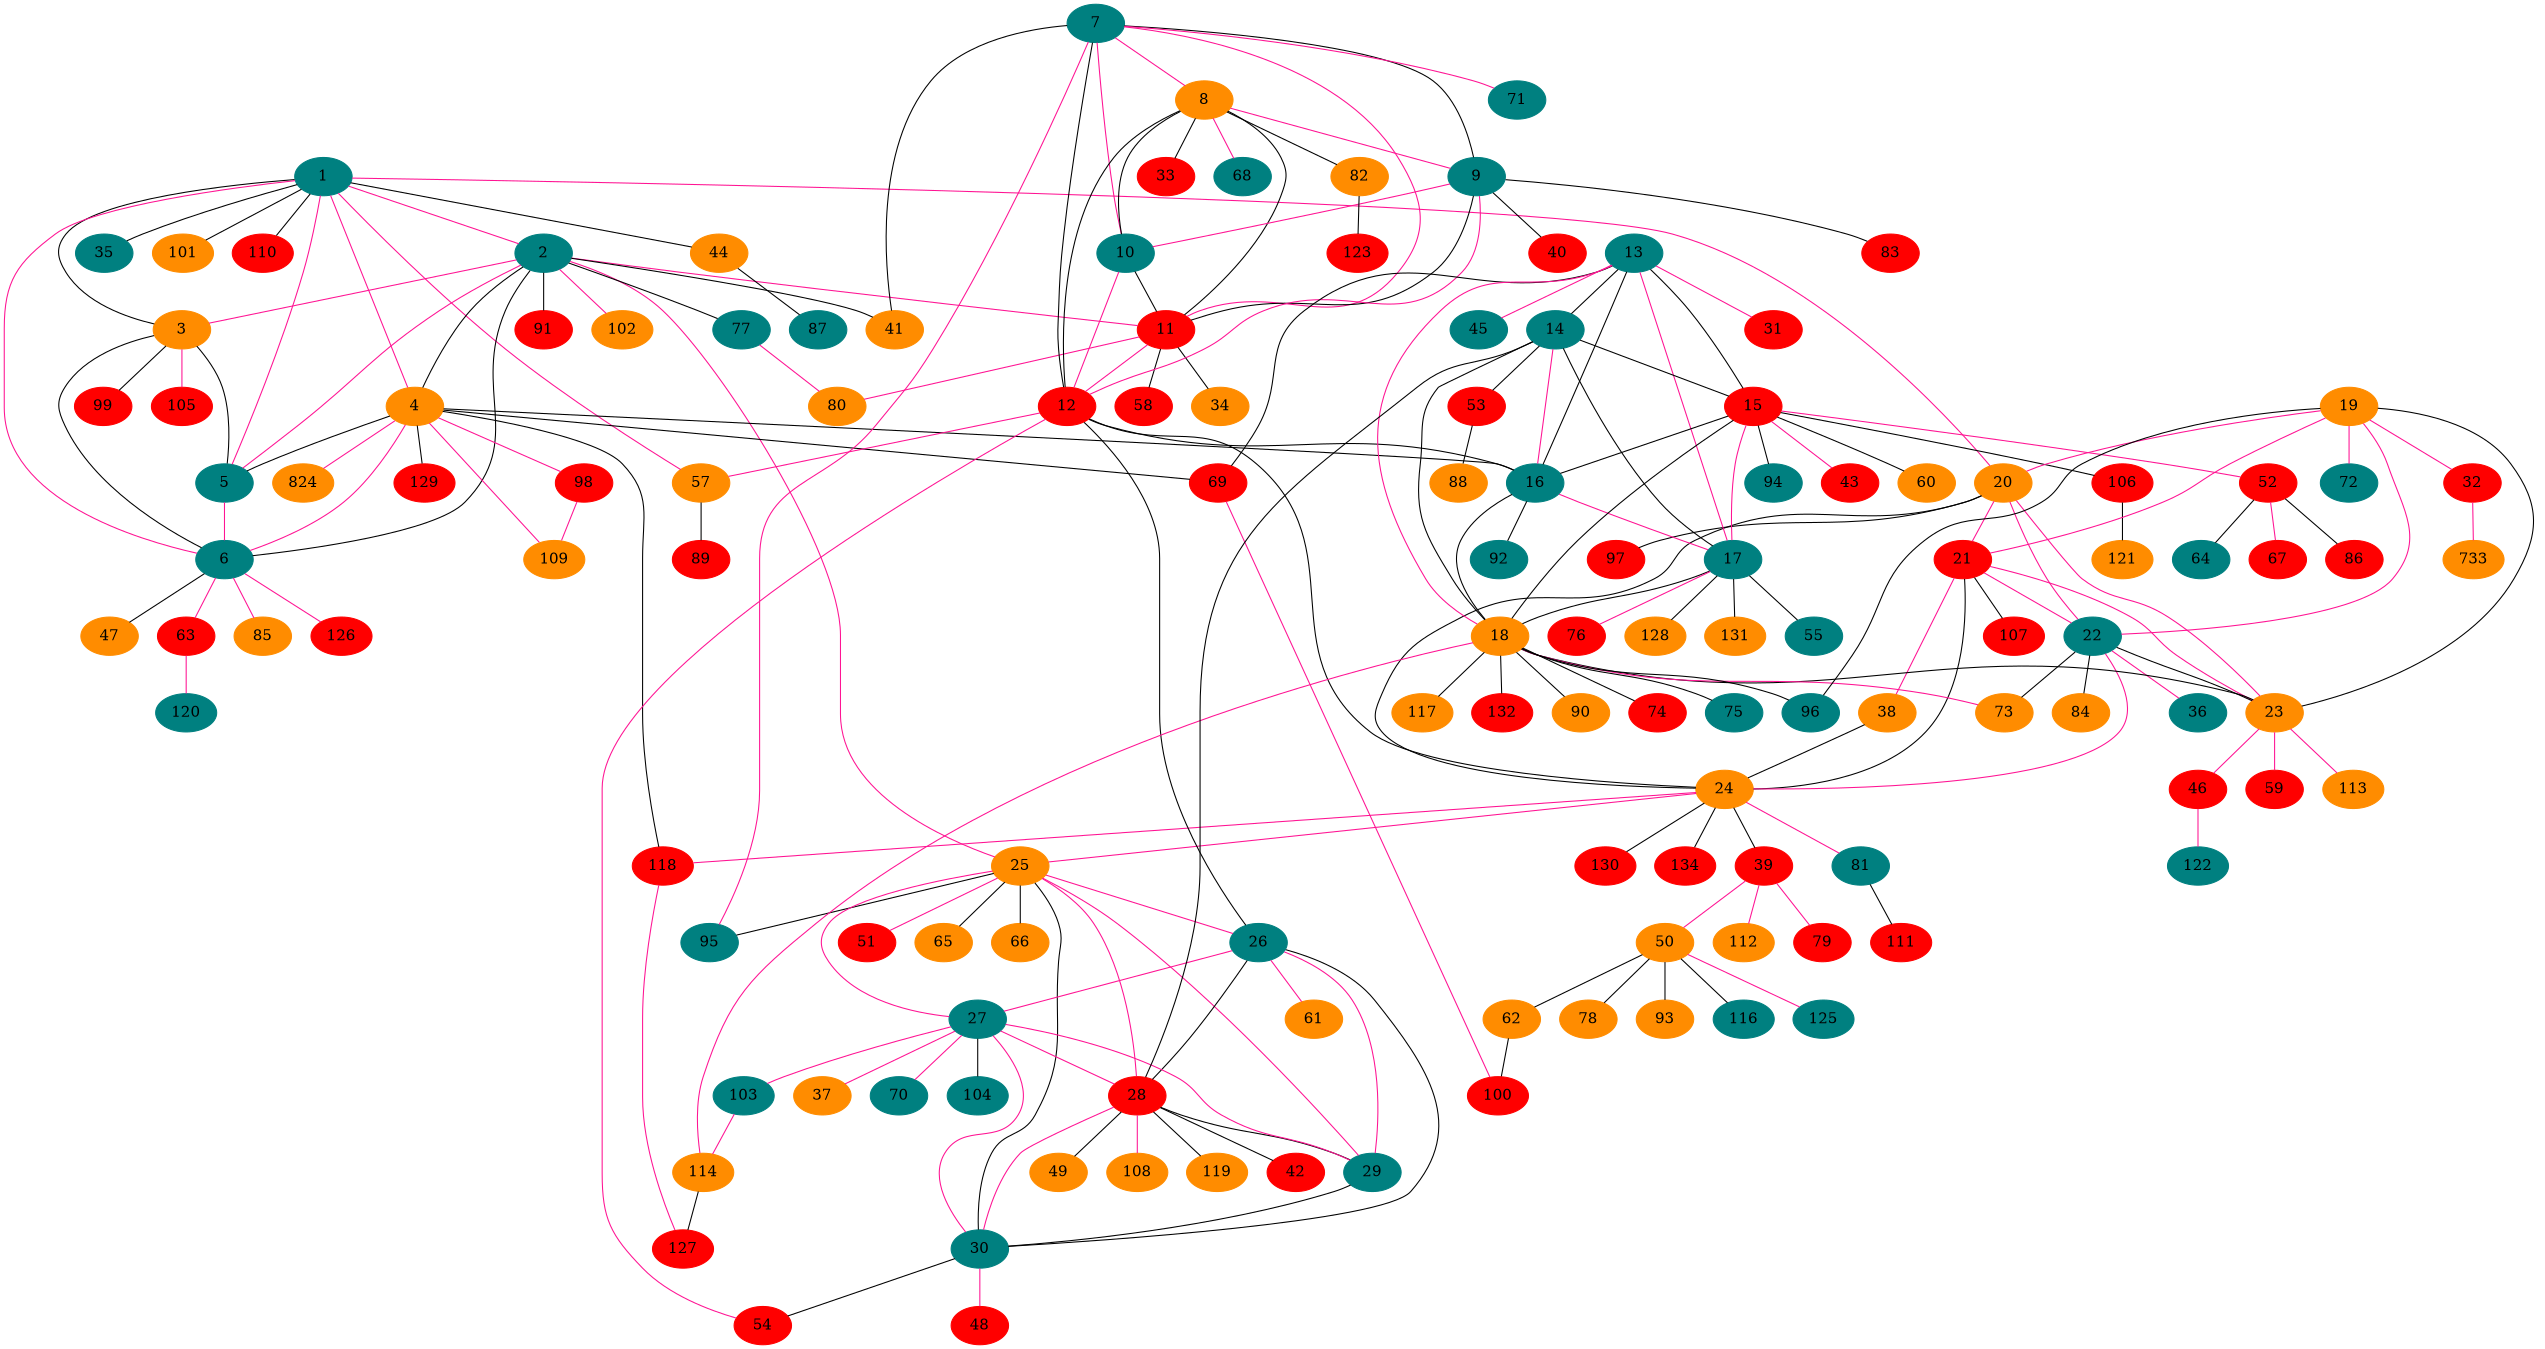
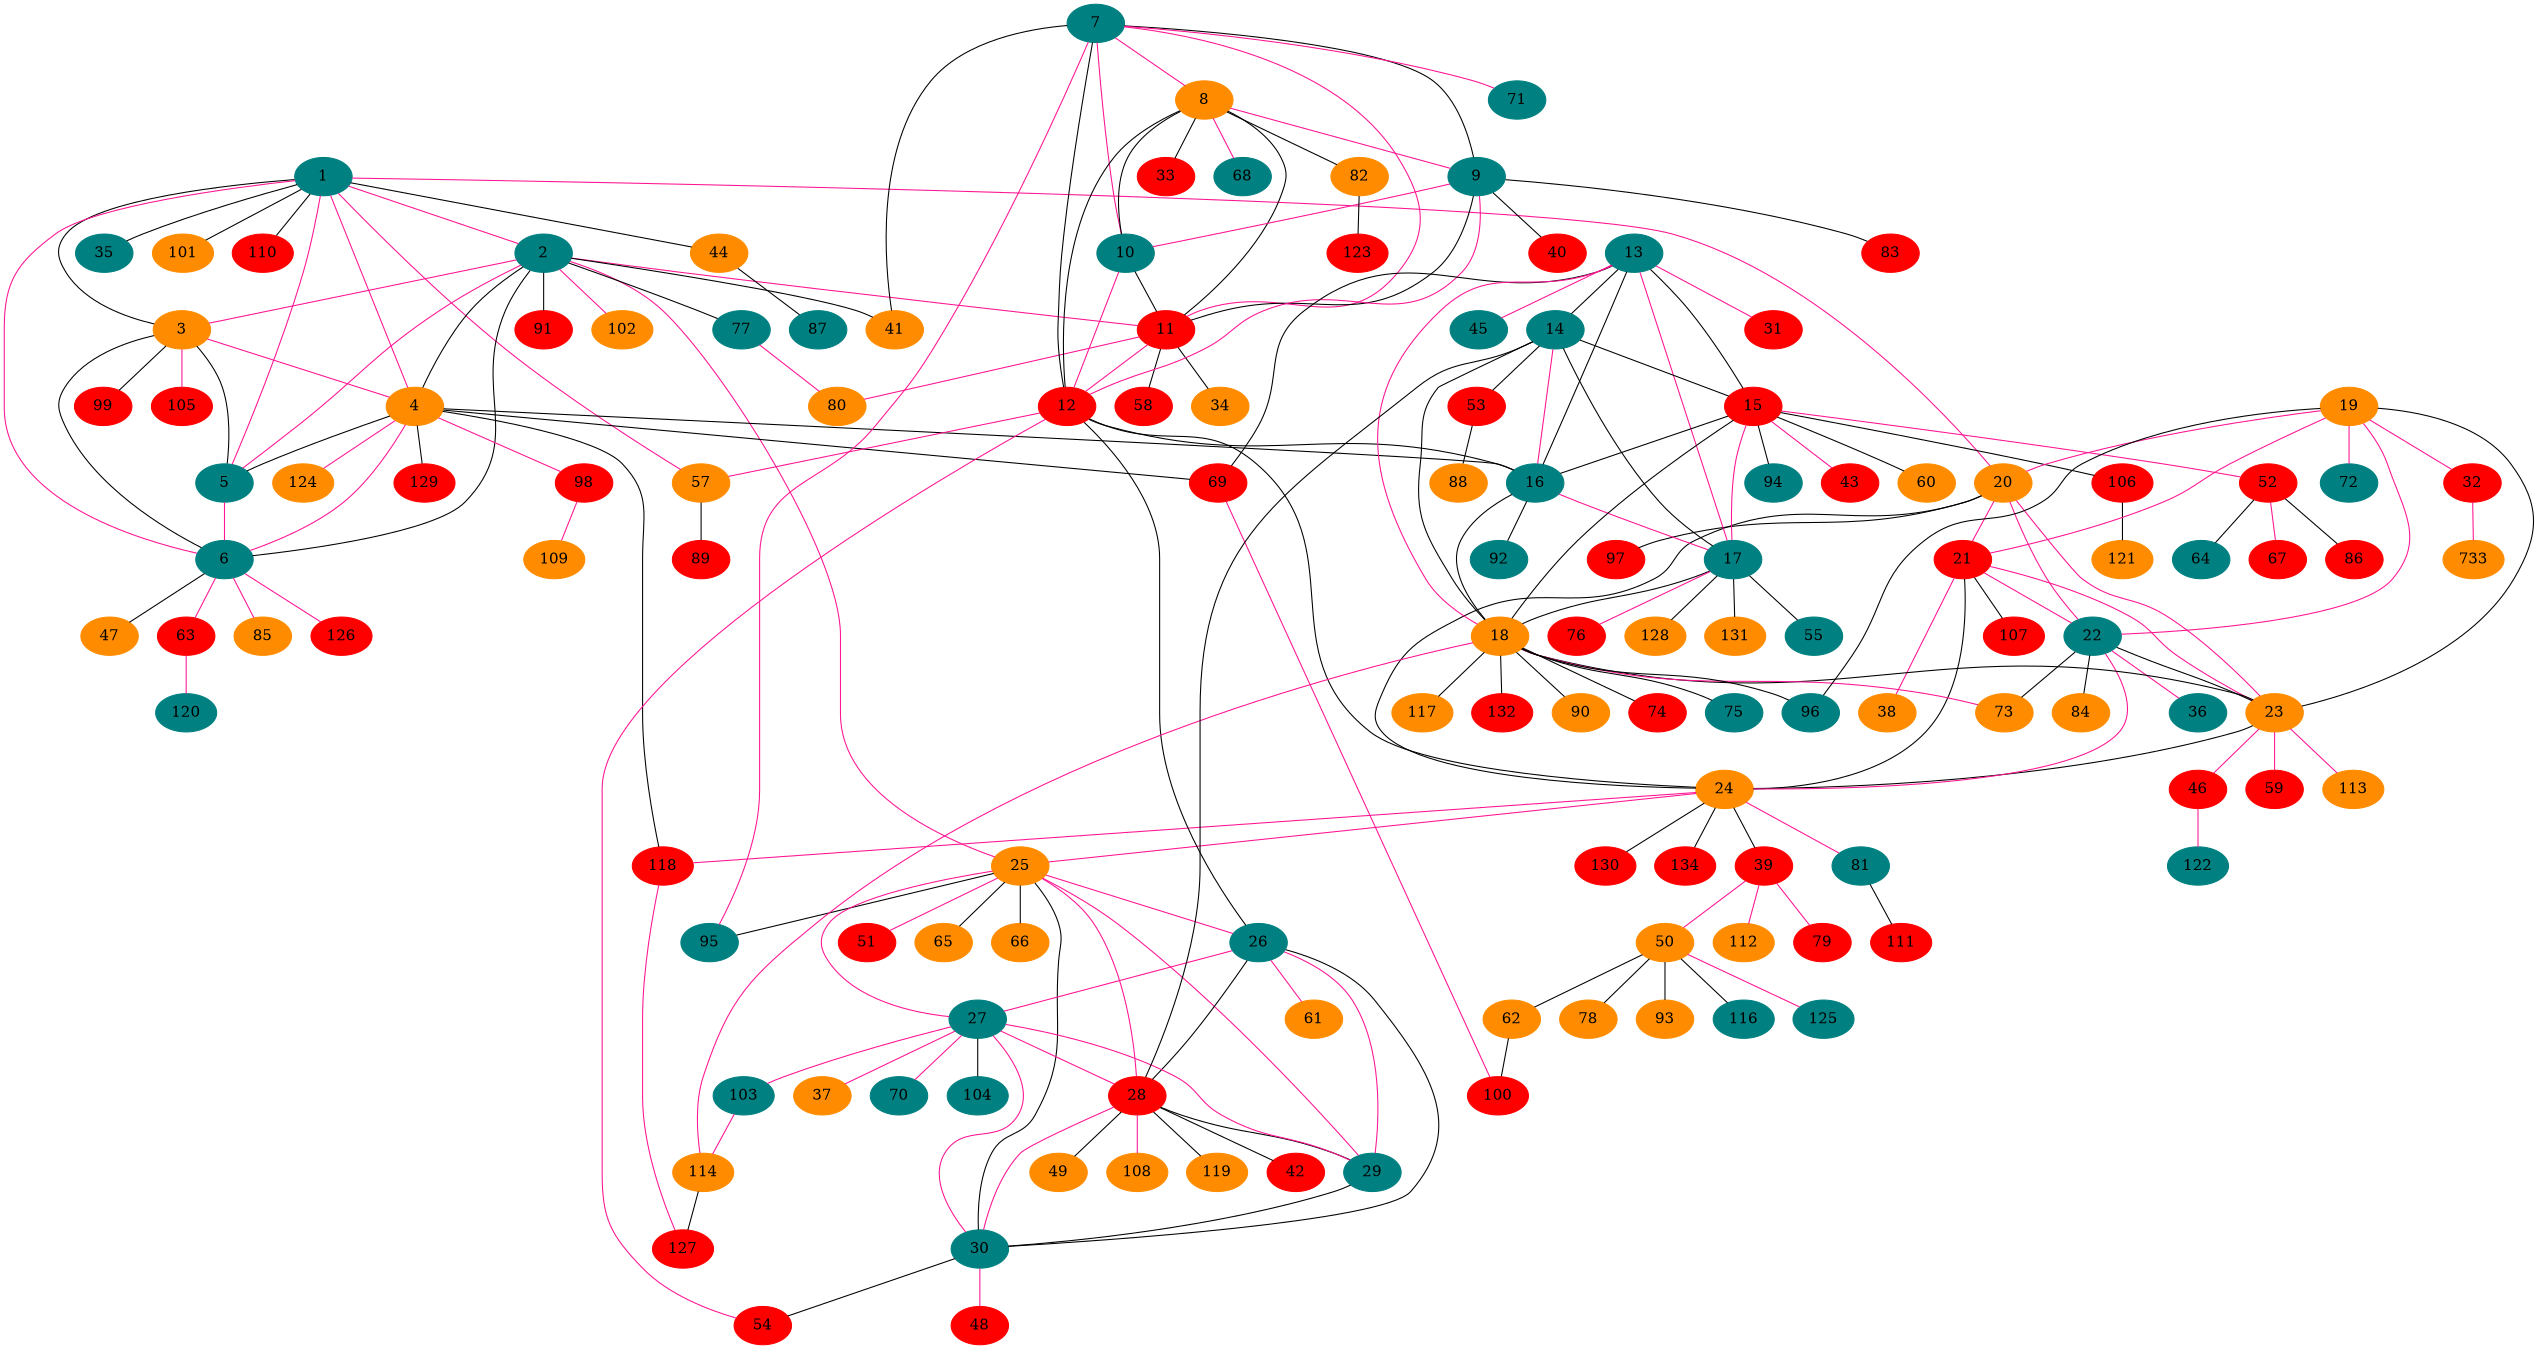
  graph {
    node [color=red style=filled]
    edge [color=black]
    1 [color=teal]
    2 [color=teal]
    3 [color=darkorange]
    4 [color=darkorange]
    5 [color=teal]
    6 [color=teal]
    20 [color=darkorange]
    35 [color=teal]
    44 [color=darkorange]
    57 [color=darkorange]
    101 [color=darkorange]
    110
    11
    25 [color=darkorange]
    41 [color=darkorange]
    77 [color=teal]
    91
    102 [color=darkorange]
    99
    105
    16 [color=teal]
    69
    98
    118
-   124 [color=darkorange label=824]
+   124 [color=darkorange]
    129
    47 [color=darkorange]
    63
    85 [color=darkorange]
    126
    24 [color=darkorange]
    23 [color=darkorange]
    21
    22 [color=teal]
    97
    87 [color=teal]
    89
    12
    34 [color=darkorange]
    58
    80 [color=darkorange]
    95 [color=teal]
    26 [color=teal]
    28
    27 [color=teal]
    29 [color=teal]
    30 [color=teal]
    51
    65 [color=darkorange]
    66 [color=darkorange]
    17 [color=teal]
    18 [color=darkorange]
    92 [color=teal]
    100
    109 [color=darkorange]
    127
    120 [color=teal]
    7 [color=teal]
    8 [color=darkorange]
    9 [color=teal]
    10 [color=teal]
    71 [color=teal]
    33
    68 [color=teal]
    82 [color=darkorange]
    40
    83
    54
    123
    39
    81 [color=teal]
    130
    134
    61 [color=darkorange]
    13 [color=teal]
    14 [color=teal]
    15
    31
    45 [color=teal]
    53
    43
    52
    60 [color=darkorange]
    94 [color=teal]
    106
    55 [color=teal]
    76
    128 [color=darkorange]
    131 [color=darkorange]
    73 [color=darkorange]
    74
    75 [color=teal]
    90 [color=darkorange]
    96 [color=teal]
    114 [color=darkorange]
    117 [color=darkorange]
    132
    42
    49 [color=darkorange]
    108 [color=darkorange]
    119 [color=darkorange]
    88 [color=darkorange]
    64 [color=teal]
    67
    86
    121 [color=darkorange]
    46
    59
    113 [color=darkorange]
    19 [color=darkorange]
    32
    72 [color=teal]
    38 [color=darkorange]
    107
    36 [color=teal]
    84 [color=darkorange]
    n117 [color=darkorange label=733]
    122 [color=teal]
    50 [color=darkorange]
    79
    112 [color=darkorange]
    111
    37 [color=darkorange]
    70 [color=teal]
    103 [color=teal]
    104 [color=teal]
    48
    62 [color=darkorange]
    78 [color=darkorange]
    93 [color=darkorange]
    116 [color=teal]
    125 [color=teal]
    1 -- 2 [color=deeppink]
    1 -- 3
    1 -- 4 [color=deeppink]
    1 -- 5 [color=deeppink]
    1 -- 6 [color=deeppink]
    1 -- 20 [color=deeppink]
    1 -- 35
    1 -- 44
    1 -- 57 [color=deeppink]
    1 -- 101
    1 -- 110
    2 -- 3 [color=deeppink]
    2 -- 4
    2 -- 5 [color=deeppink]
    2 -- 6
    2 -- 11 [color=deeppink]
    2 -- 25 [color=deeppink]
    2 -- 41
    2 -- 77
    2 -- 91
    2 -- 102 [color=deeppink]
-   109 -- 4 [color=deeppink]
+   3 -- 4 [color=deeppink]
    3 -- 5
    3 -- 6
    3 -- 99
    3 -- 105 [color=deeppink]
    4 -- 5
    4 -- 6 [color=deeppink]
    4 -- 16
    4 -- 69
    4 -- 98 [color=deeppink]
    4 -- 118
    4 -- 124 [color=deeppink]
    4 -- 129
    5 -- 6 [color=deeppink]
    6 -- 47
    6 -- 63 [color=deeppink]
    6 -- 85 [color=deeppink]
    6 -- 126 [color=deeppink]
    20 -- 24
    20 -- 23 [color=deeppink]
    20 -- 21 [color=deeppink]
    20 -- 22 [color=deeppink]
    20 -- 97
    44 -- 87
    57 -- 89
    11 -- 12 [color=deeppink]
    11 -- 34
    11 -- 58
    11 -- 80 [color=deeppink]
    25 -- 95
    25 -- 26 [color=deeppink]
    25 -- 28 [color=deeppink]
    25 -- 27 [color=deeppink]
    25 -- 29 [color=deeppink]
    25 -- 30
    25 -- 51 [color=deeppink]
    25 -- 65
    25 -- 66
    77 -- 80 [color=deeppink]
    16 -- 17 [color=deeppink]
    16 -- 18
    16 -- 92
    69 -- 100 [color=deeppink]
    98 -- 109 [color=deeppink]
    118 -- 127 [color=deeppink]
    63 -- 120 [color=deeppink]
    24 -- 25 [color=deeppink]
    24 -- 118 [color=deeppink]
    24 -- 39
    24 -- 81 [color=deeppink]
    24 -- 130
    24 -- 134
-   38 -- 24
+   23 -- 24
    23 -- 46 [color=deeppink]
    23 -- 59 [color=deeppink]
    23 -- 113 [color=deeppink]
    21 -- 24
    21 -- 23 [color=deeppink]
    21 -- 22 [color=deeppink]
    21 -- 38 [color=deeppink]
    21 -- 107
    22 -- 24 [color=deeppink]
    22 -- 23
    22 -- 73
    22 -- 36 [color=deeppink]
    22 -- 84
    12 -- 57 [color=deeppink]
    12 -- 16
    12 -- 24
    12 -- 26
    12 -- 54 [color=deeppink]
    26 -- 28
    26 -- 27 [color=deeppink]
    26 -- 29 [color=deeppink]
    26 -- 30
    26 -- 61 [color=deeppink]
    28 -- 29
    28 -- 30 [color=deeppink]
    28 -- 42
    28 -- 49
    28 -- 108 [color=deeppink]
    28 -- 119
    27 -- 28 [color=deeppink]
    27 -- 29 [color=deeppink]
    27 -- 30 [color=deeppink]
    27 -- 37 [color=deeppink]
    27 -- 70 [color=deeppink]
    27 -- 103 [color=deeppink]
    27 -- 104
    29 -- 30
    30 -- 54
    30 -- 48 [color=deeppink]
    17 -- 18
    17 -- 55
    17 -- 76 [color=deeppink]
    17 -- 128
    17 -- 131
    18 -- 23
    18 -- 73 [color=deeppink]
    18 -- 74
    18 -- 75
    18 -- 90
    18 -- 96
    18 -- 114 [color=deeppink]
    18 -- 117
    18 -- 132
    7 -- 11 [color=deeppink]
    7 -- 41
    7 -- 12
    7 -- 95 [color=deeppink]
    7 -- 8 [color=deeppink]
    7 -- 9
    7 -- 10 [color=deeppink]
    7 -- 71 [color=deeppink]
    8 -- 11
    8 -- 12
    8 -- 9 [color=deeppink]
    8 -- 10
    8 -- 33
    8 -- 68 [color=deeppink]
    8 -- 82
    9 -- 11
    9 -- 12 [color=deeppink]
    9 -- 10 [color=deeppink]
    9 -- 40
    9 -- 83
    10 -- 11
    10 -- 12 [color=deeppink]
    82 -- 123
    39 -- 50 [color=deeppink]
    39 -- 79 [color=deeppink]
    39 -- 112 [color=deeppink]
    81 -- 111
    13 -- 16
    13 -- 69
    13 -- 17 [color=deeppink]
    13 -- 18 [color=deeppink]
    13 -- 14
    13 -- 15
    13 -- 31 [color=deeppink]
    13 -- 45 [color=deeppink]
    14 -- 16 [color=deeppink]
    14 -- 28
    14 -- 17
    14 -- 18
    14 -- 15
    14 -- 53
    15 -- 16
    15 -- 17 [color=deeppink]
    15 -- 18
    15 -- 43 [color=deeppink]
    15 -- 52 [color=deeppink]
    15 -- 60
    15 -- 94
    15 -- 106
    53 -- 88
    52 -- 64
    52 -- 67 [color=deeppink]
    52 -- 86
    106 -- 121
    114 -- 127
    46 -- 122 [color=deeppink]
    19 -- 20 [color=deeppink]
    19 -- 23
    19 -- 21 [color=deeppink]
    19 -- 22 [color=deeppink]
    19 -- 96
    19 -- 32 [color=deeppink]
    19 -- 72 [color=deeppink]
    32 -- n117 [color=deeppink]
    50 -- 62
    50 -- 78
    50 -- 93
    50 -- 116
    50 -- 125 [color=deeppink]
    103 -- 114 [color=deeppink]
    62 -- 100
  }
